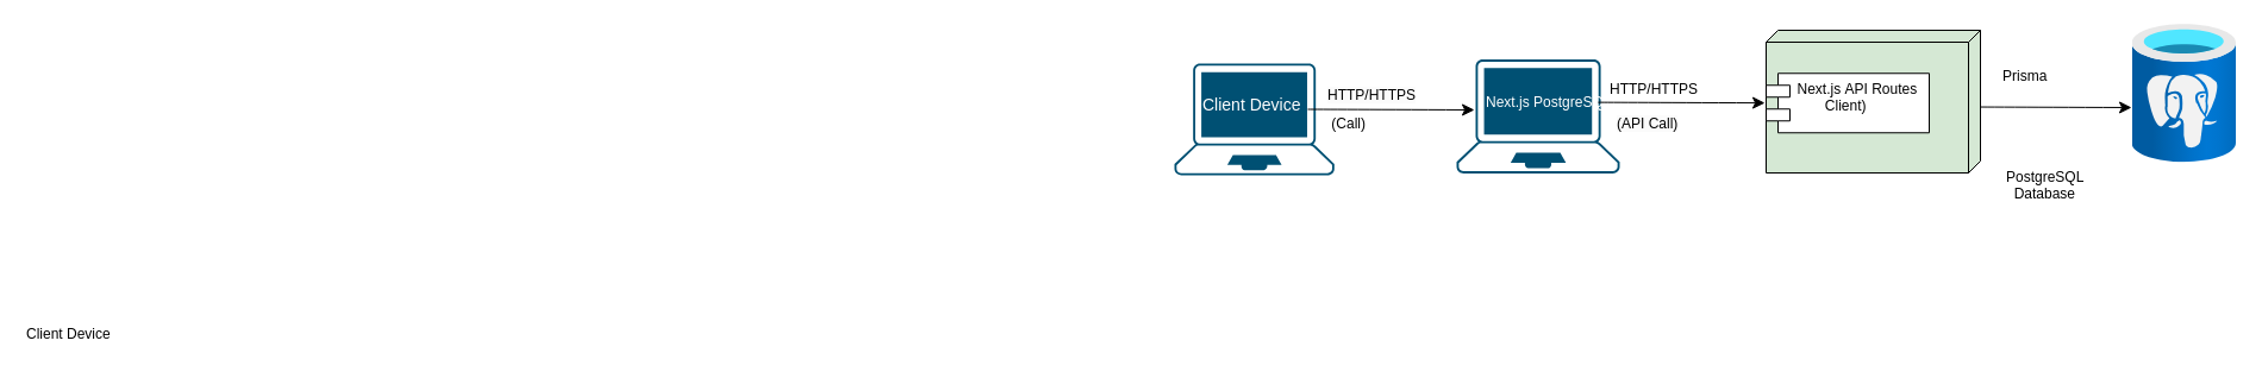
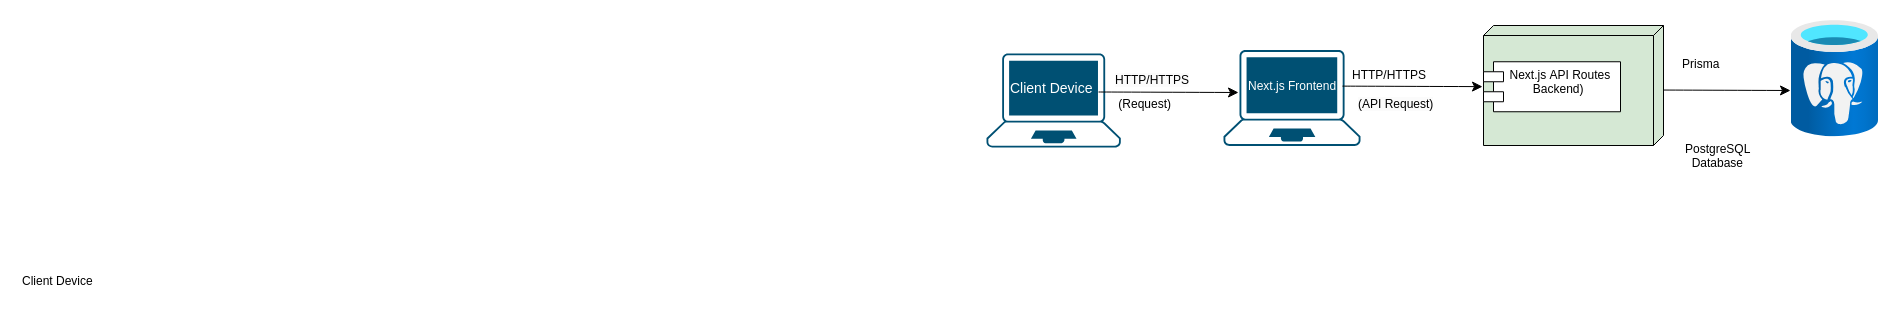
  <mxCell id="0" />
  <mxCell id="1" parent="0" />
  <mxCell id="2" value="" style="points=[[0.13,0.02,0],[0.5,0,0],[0.87,0.02,0],[0.885,0.4,0],[0.985,0.985,0],[0.5,1,0],[0.015,0.985,0],[0.115,0.4,0]];verticalLabelPosition=bottom;sketch=0;html=1;verticalAlign=top;aspect=fixed;align=center;pointerEvents=1;shape=mxgraph.cisco19.laptop;fillColor=#005073;strokeColor=none;" vertex="1" parent="1"><mxGeometry x="986" y="53" width="134.29" height="94" as="geometry" /></mxCell>
  <mxCell id="3" value="" style="points=[[0.13,0.02,0],[0.5,0,0],[0.87,0.02,0],[0.885,0.4,0],[0.985,0.985,0],[0.5,1,0],[0.015,0.985,0],[0.115,0.4,0]];verticalLabelPosition=bottom;sketch=0;html=1;verticalAlign=top;aspect=fixed;align=center;pointerEvents=1;shape=mxgraph.cisco19.laptop;fillColor=#005073;strokeColor=none;" vertex="1" parent="1"><mxGeometry x="1223" y="49.55" width="137" height="95.9" as="geometry" /></mxCell>
  <mxCell id="4" value="" style="image;aspect=fixed;html=1;points=[];align=center;fontSize=12;image=img/lib/azure2/databases/Azure_Database_PostgreSQL_Server.svg;fillColor=#9AC7BF;" vertex="1" parent="1"><mxGeometry x="1790.62" y="20" width="87.38" height="116.5" as="geometry" /></mxCell>
  <mxCell id="5" value="&lt;font style=&quot;font-size: 14px;&quot; color=&quot;#ffffff&quot;&gt;Client Device&lt;/font&gt;" style="text;whiteSpace=wrap;html=1;" vertex="1" parent="1"><mxGeometry x="1008.43" y="73" width="100" height="40" as="geometry" /></mxCell>
  <mxCell id="6" value="" style="endArrow=classic;html=1;rounded=0;fontSize=12;startSize=8;endSize=8;curved=1;" edge="1" parent="1"><mxGeometry width="50" height="50" relative="1" as="geometry"><mxPoint x="1650" y="89.5" as="sourcePoint" /><mxPoint x="1790" y="90" as="targetPoint" /></mxGeometry></mxCell>
  <mxCell id="7" value="Prisma" style="text;whiteSpace=wrap;html=1;" vertex="1" parent="1"><mxGeometry x="1680" y="49.5" width="60" height="40" as="geometry" /></mxCell>
- <mxCell id="8" value="&amp;nbsp;(Call)" style="text;whiteSpace=wrap;html=1;" vertex="1" parent="1"><mxGeometry x="1113" y="89.5" width="80" height="40" as="geometry" /></mxCell>
- <mxCell id="9" value="&lt;font color=&quot;#ffffff&quot;&gt;Next&lt;span class=&quot;hljs-selector-class&quot;&gt;.js&lt;/span&gt; PostgreSQL&amp;nbsp;&lt;/font&gt;" style="text;whiteSpace=wrap;html=1;" vertex="1" parent="1"><mxGeometry x="1246" y="72" width="190" height="40" as="geometry" /></mxCell>
+ <mxCell id="8" value="&amp;nbsp;(Request)" style="text;whiteSpace=wrap;html=1;" vertex="1" parent="1"><mxGeometry x="1113" y="89.5" width="80" height="40" as="geometry" /></mxCell>
+ <mxCell id="9" value="&lt;font color=&quot;#ffffff&quot;&gt;Next&lt;span class=&quot;hljs-selector-class&quot;&gt;.js&lt;/span&gt; Frontend&amp;nbsp;&lt;/font&gt;" style="text;whiteSpace=wrap;html=1;" vertex="1" parent="1"><mxGeometry x="1246" y="72" width="190" height="40" as="geometry" /></mxCell>
  <mxCell id="10" value="HTTP/HTTPS&amp;nbsp;" style="text;whiteSpace=wrap;html=1;" vertex="1" parent="1"><mxGeometry x="1350" y="61.25" width="80" height="30" as="geometry" /></mxCell>
  <mxCell id="11" value="PostgreSQL&amp;nbsp;&lt;div&gt;&amp;nbsp; Database&lt;/div&gt;" style="text;whiteSpace=wrap;html=1;" vertex="1" parent="1"><mxGeometry x="1683" y="135" width="70" height="40" as="geometry" /></mxCell>
  <mxCell id="12" value="Client Device" style="text;whiteSpace=wrap;html=1;" vertex="1" parent="1"><mxGeometry x="20" y="267" width="100" height="40" as="geometry" /></mxCell>
  <mxCell id="13" value="" style="verticalAlign=top;align=left;spacingTop=8;spacingLeft=2;spacingRight=12;shape=cube;size=10;direction=south;fontStyle=4;html=1;whiteSpace=wrap;fillColor=#D5E8D4;" vertex="1" parent="1"><mxGeometry x="1483" y="25" width="180" height="120" as="geometry" /></mxCell>
- <mxCell id="14" value="&lt;span style=&quot;text-align: left;&quot;&gt;Next&lt;/span&gt;&lt;span style=&quot;text-align: left;&quot; class=&quot;hljs-selector-class&quot;&gt;.js&lt;/span&gt;&lt;span style=&quot;text-align: left;&quot;&gt;&amp;nbsp;API Routes&amp;nbsp;&lt;/span&gt;&lt;div style=&quot;text-align: left;&quot;&gt;&amp;nbsp; &amp;nbsp; &amp;nbsp; &amp;nbsp;Client)&lt;/div&gt;" style="shape=module;align=left;spacingLeft=20;align=center;verticalAlign=top;whiteSpace=wrap;html=1;" vertex="1" parent="1"><mxGeometry x="1483" y="61.25" width="137" height="50" as="geometry" /></mxCell>
+ <mxCell id="14" value="&lt;span style=&quot;text-align: left;&quot;&gt;Next&lt;/span&gt;&lt;span style=&quot;text-align: left;&quot; class=&quot;hljs-selector-class&quot;&gt;.js&lt;/span&gt;&lt;span style=&quot;text-align: left;&quot;&gt;&amp;nbsp;API Routes&amp;nbsp;&lt;/span&gt;&lt;div style=&quot;text-align: left;&quot;&gt;&amp;nbsp; &amp;nbsp; &amp;nbsp; &amp;nbsp;Backend)&lt;/div&gt;" style="shape=module;align=left;spacingLeft=20;align=center;verticalAlign=top;whiteSpace=wrap;html=1;" vertex="1" parent="1"><mxGeometry x="1483" y="61.25" width="137" height="50" as="geometry" /></mxCell>
  <mxCell id="15" value="" style="endArrow=classic;html=1;rounded=0;fontSize=12;startSize=8;endSize=8;curved=1;" edge="1" parent="1"><mxGeometry width="50" height="50" relative="1" as="geometry"><mxPoint x="1342" y="85.63" as="sourcePoint" /><mxPoint x="1482" y="86.13" as="targetPoint" /></mxGeometry></mxCell>
- <mxCell id="16" value="&lt;span style=&quot;color: rgb(0, 0, 0); font-family: Helvetica; font-size: 12px; font-style: normal; font-variant-ligatures: normal; font-variant-caps: normal; font-weight: 400; letter-spacing: normal; orphans: 2; text-align: left; text-indent: 0px; text-transform: none; widows: 2; word-spacing: 0px; -webkit-text-stroke-width: 0px; white-space: normal; background-color: rgb(251, 251, 251); text-decoration-thickness: initial; text-decoration-style: initial; text-decoration-color: initial; display: inline !important; float: none;&quot;&gt;(API Call)&lt;/span&gt;" style="text;whiteSpace=wrap;html=1;" vertex="1" parent="1"><mxGeometry x="1356" y="89.5" width="80" height="40" as="geometry" /></mxCell>
+ <mxCell id="16" value="&lt;span style=&quot;color: rgb(0, 0, 0); font-family: Helvetica; font-size: 12px; font-style: normal; font-variant-ligatures: normal; font-variant-caps: normal; font-weight: 400; letter-spacing: normal; orphans: 2; text-align: left; text-indent: 0px; text-transform: none; widows: 2; word-spacing: 0px; -webkit-text-stroke-width: 0px; white-space: normal; background-color: rgb(251, 251, 251); text-decoration-thickness: initial; text-decoration-style: initial; text-decoration-color: initial; display: inline !important; float: none;&quot;&gt;(API Request)&lt;/span&gt;" style="text;whiteSpace=wrap;html=1;" vertex="1" parent="1"><mxGeometry x="1356" y="89.5" width="80" height="40" as="geometry" /></mxCell>
  <mxCell id="17" value="" style="endArrow=classic;html=1;rounded=0;fontSize=12;startSize=8;endSize=8;curved=1;" edge="1" parent="1"><mxGeometry width="50" height="50" relative="1" as="geometry"><mxPoint x="1098" y="91.5" as="sourcePoint" /><mxPoint x="1238" y="92" as="targetPoint" /></mxGeometry></mxCell>
  <mxCell id="18" value="&lt;span style=&quot;color: rgb(0, 0, 0); font-family: Helvetica; font-size: 12px; font-style: normal; font-variant-ligatures: normal; font-variant-caps: normal; font-weight: 400; letter-spacing: normal; orphans: 2; text-align: left; text-indent: 0px; text-transform: none; widows: 2; word-spacing: 0px; -webkit-text-stroke-width: 0px; white-space: normal; background-color: rgb(251, 251, 251); text-decoration-thickness: initial; text-decoration-style: initial; text-decoration-color: initial; display: inline !important; float: none;&quot;&gt;HTTP/HTTPS&lt;/span&gt;" style="text;whiteSpace=wrap;html=1;" vertex="1" parent="1"><mxGeometry x="1113" y="65.88" width="110" height="20.75" as="geometry" /></mxCell>
